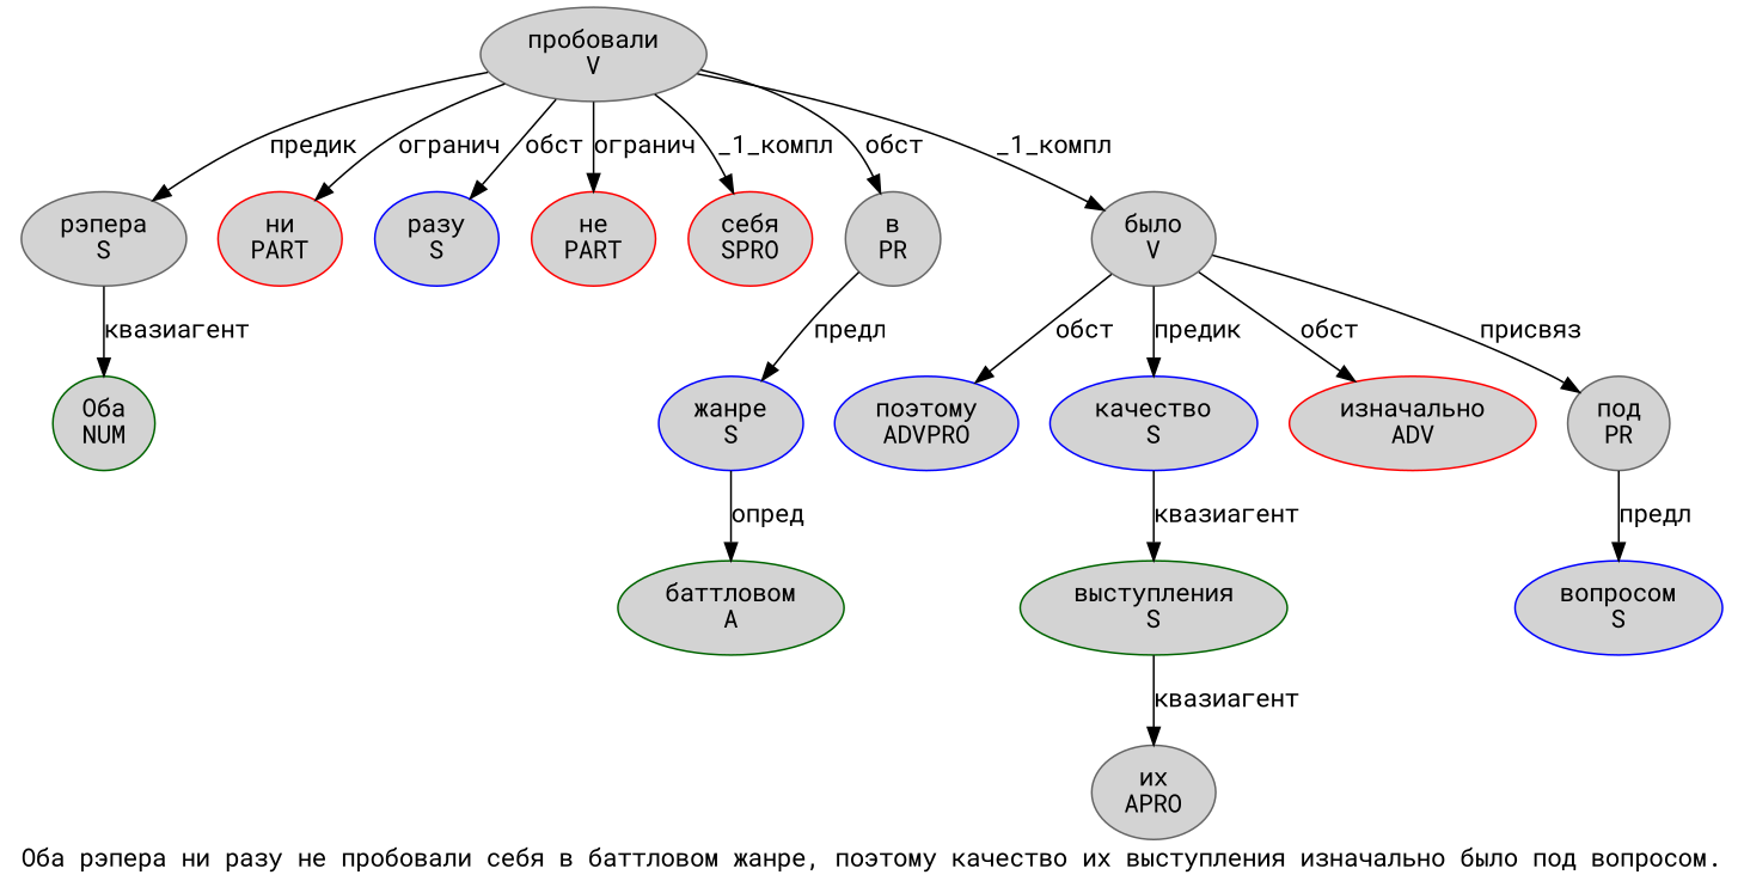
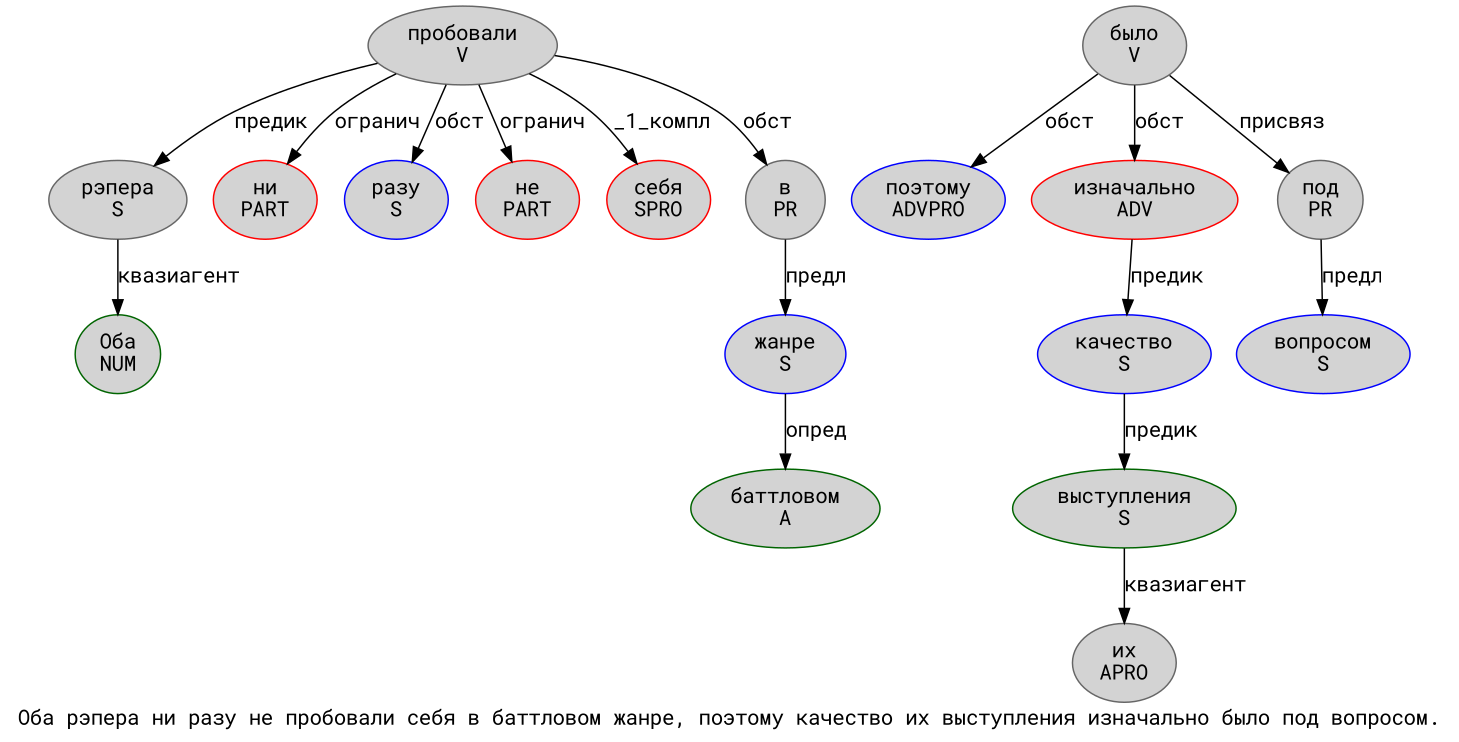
  digraph {
    fontname="Roboto Mono"
    label="Оба рэпера ни разу не пробовали себя в баттловом жанре, поэтому качество их выступления изначально было под вопросом."
    node [color=gray40 fillcolor=lightgray fontname="Roboto Mono" penwidth=1 shape=ellipse style=filled]
    edge [fontname="Roboto Mono"]
    n1 [color=darkgreen label="Оба\nNUM"]
    n2 [label="рэпера\nS"]
    n3 [color=red label="ни\nPART"]
    n4 [color=blue label="разу\nS"]
    n5 [color=red label="не\nPART"]
    n6 [label="пробовали\nV"]
    n7 [color=red label="себя\nSPRO"]
    n8 [label="в\nPR"]
    n9 [label="было\nV"]
    n10 [color=blue label="жанре\nS"]
    n11 [color=blue label="поэтому\nADVPRO"]
    n12 [color=blue label="качество\nS"]
    n13 [color=red label="изначально\nADV"]
    n14 [label="под\nPR"]
    n15 [color=darkgreen label="баттловом\nA"]
    n16 [color=darkgreen label="выступления\nS"]
    n17 [label="их\nAPRO"]
    n18 [color=blue label="вопросом\nS"]
    n2 -> n1 [label="квазиагент"]
    n6 -> n2 [label="предик"]
    n6 -> n3 [label="огранич"]
    n6 -> n4 [label="обст"]
    n6 -> n5 [label="огранич"]
    n6 -> n7 [label="_1_компл"]
    n6 -> n8 [label="обст"]
-   n6 -> n9 [label="_1_компл"]
    n8 -> n10 [label="предл"]
    n9 -> n11 [label="обст"]
-   n9 -> n12 [label="предик"]
+   n13 -> n12 [label="предик"]
    n9 -> n13 [label="обст"]
    n9 -> n14 [label="присвяз"]
    n10 -> n15 [label="опред"]
-   n12 -> n16 [label="квазиагент"]
+   n12 -> n16 [label="предик"]
    n14 -> n18 [label="предл"]
    n16 -> n17 [label="квазиагент"]
  }
